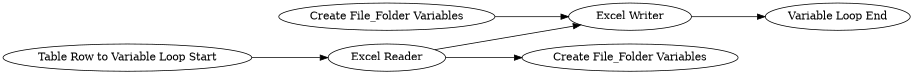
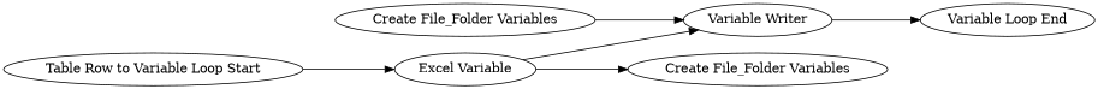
  digraph {
    rankdir=LR
-   n1 [label="Excel Reader"]
+   n1 [label="Excel Variable"]
    n2 [label="Create File_Folder Variables"]
-   n3 [label="Excel Writer"]
+   n3 [label="Variable Writer"]
    n4 [label="Variable Loop End"]
    n5 [label="Table Row to Variable Loop Start"]
    n6 [label="Create File_Folder Variables"]
    n1 -> n2
    n1 -> n3
    n3 -> n4
    n5 -> n1
    n6 -> n3
  }
